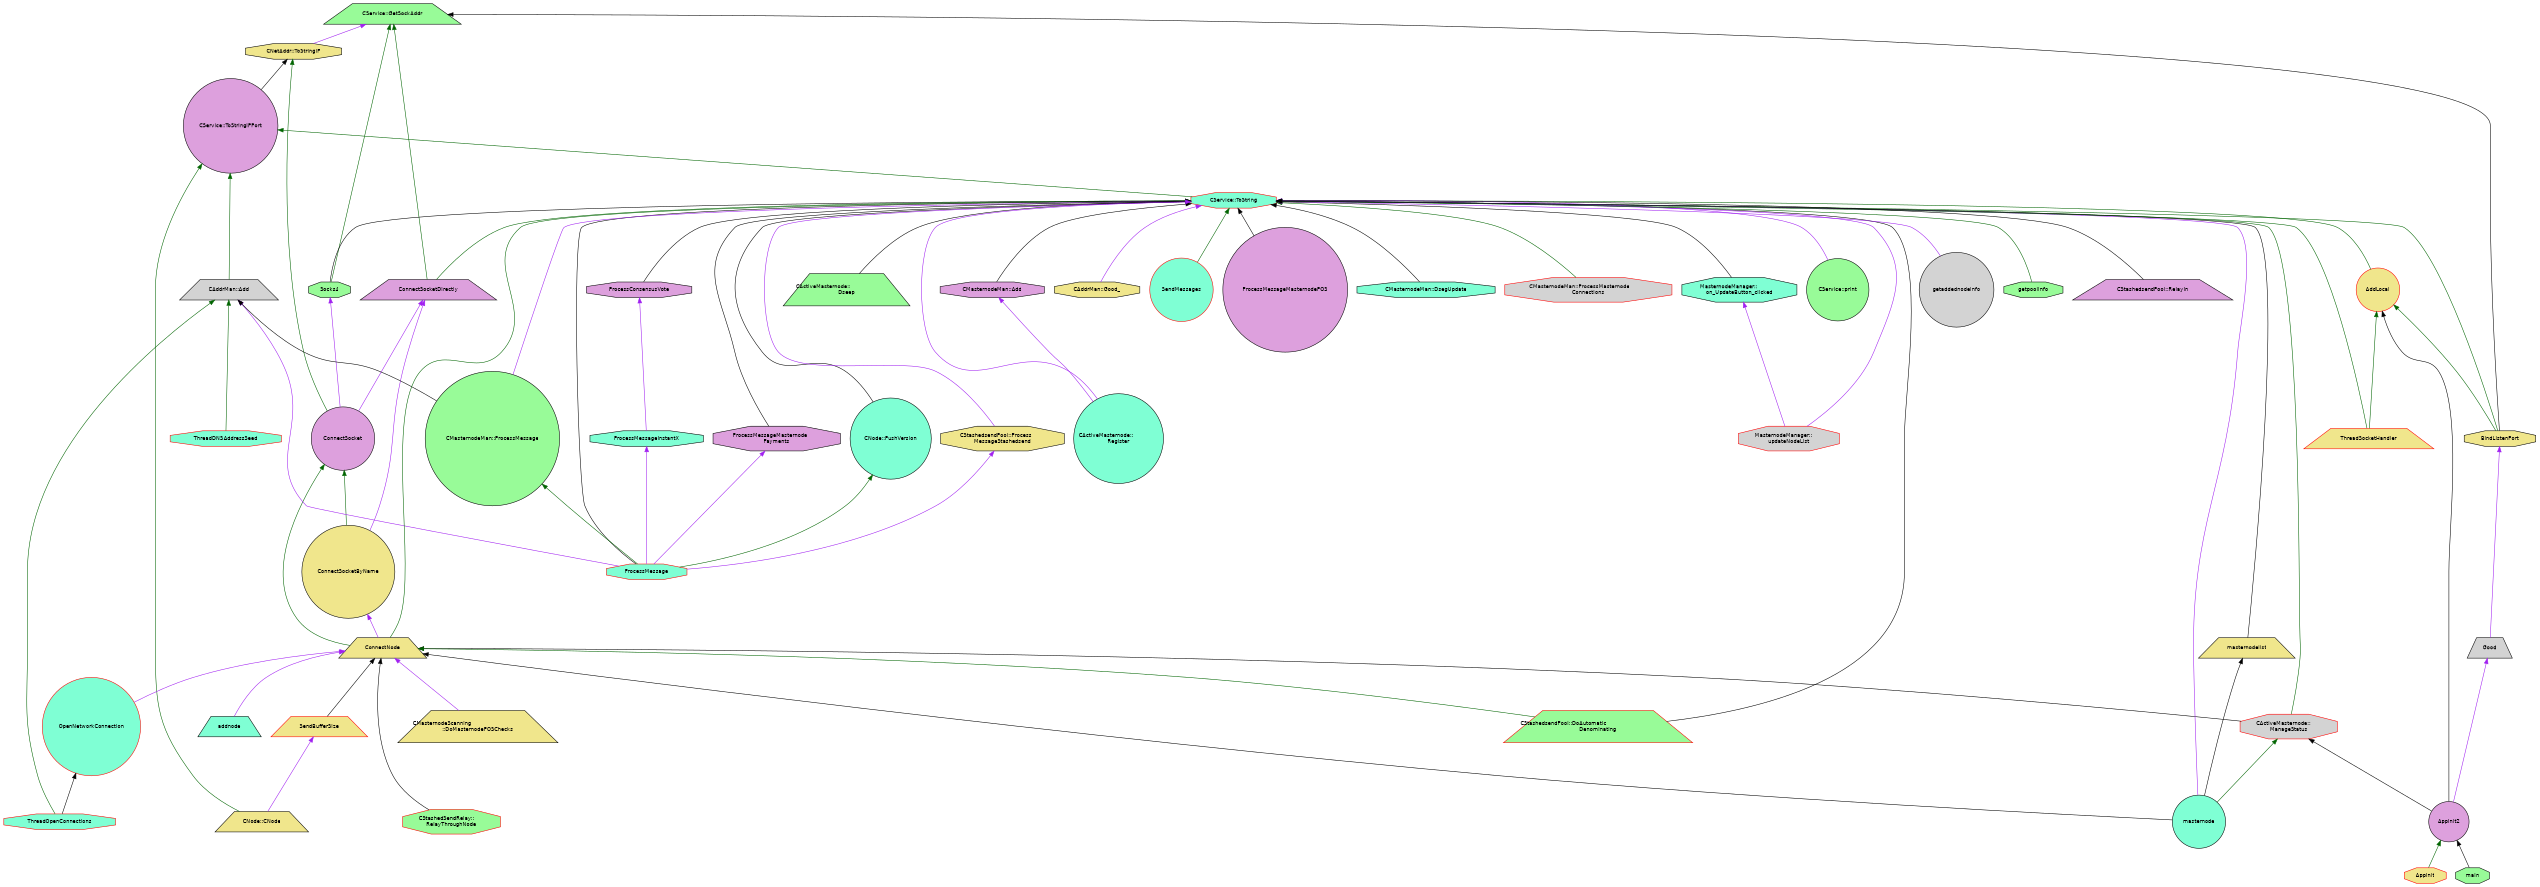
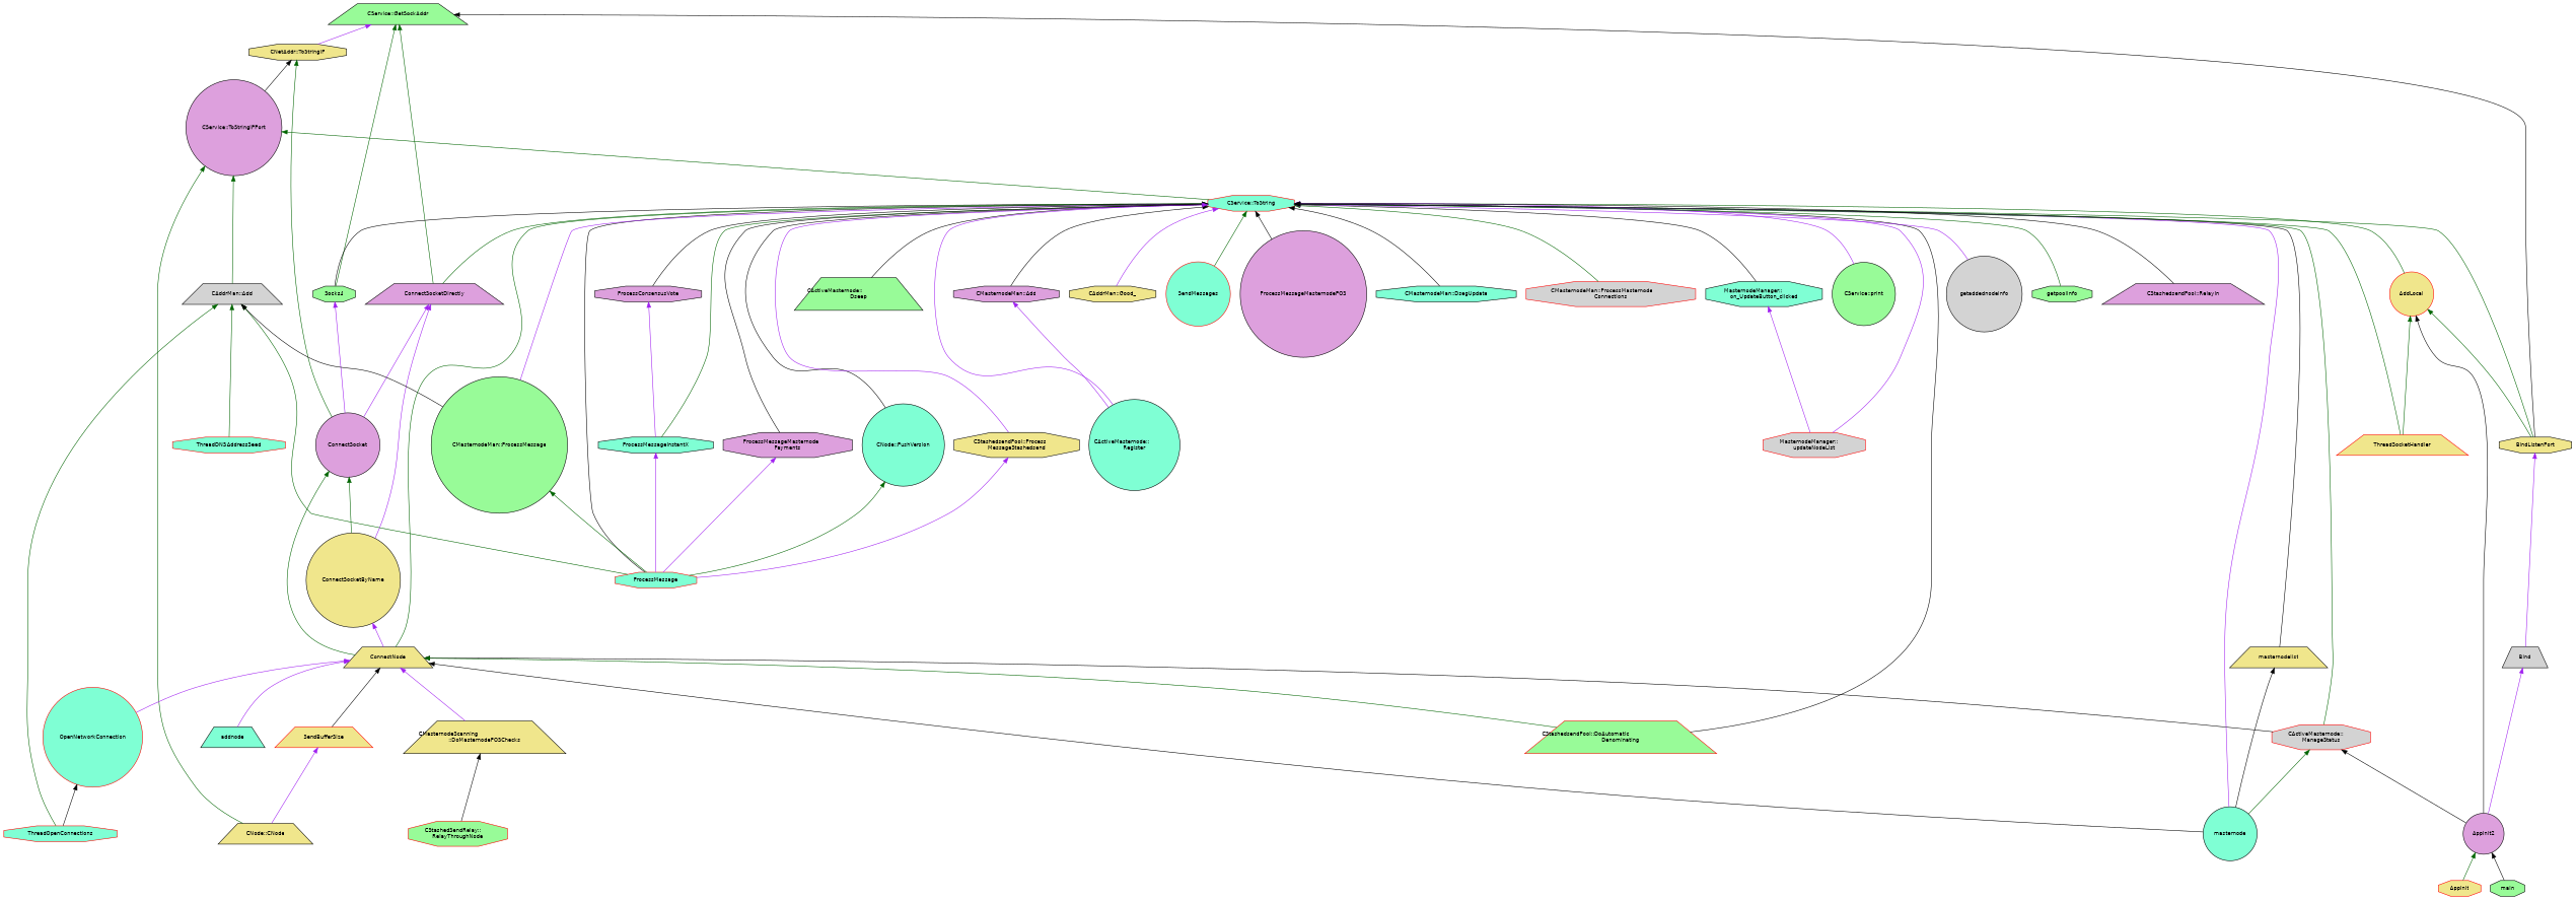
  digraph {
    rankdir=TB
    node [color=black fillcolor=khaki fontname=Helvetica fontsize=10 shape=octagon style=filled]
    edge [color=darkgreen dir=back fontname=Helvetica fontsize=10 labelfontname=Helvetica labelfontsize=10 style=solid]
    n1 [fillcolor=palegreen fontcolor=black height=0.2 label="CService::GetSockAddr" shape=trapezium width=0.4]
    n2 [height=0.2 label=BindListenPort width=0.4]
    n3 [fillcolor=palegreen height=0.2 label=Socks4 width=0.4]
    n4 [fillcolor=plum height=0.2 label=ConnectSocketDirectly shape=trapezium width=0.4]
    n5 [height=0.2 label="CNetAddr::ToStringIP" width=0.4]
-   n6 [fillcolor=lightgrey height=0.2 label=Good shape=trapezium width=0.4]
+   n6 [fillcolor=lightgrey height=0.2 label=Bind shape=trapezium width=0.4]
    n7 [fillcolor=plum height=0.2 label=ConnectSocket shape=circle width=0.4]
    n8 [height=0.2 label=ConnectSocketByName shape=circle width=0.4]
    n9 [fillcolor=plum height=0.2 label="CService::ToStringIPPort" shape=circle width=0.4]
    n10 [fillcolor=plum height=0.2 label=AppInit2 shape=circle width=0.4]
    n11 [color=red height=0.2 label=AppInit width=0.4]
    n12 [fillcolor=palegreen height=0.2 label=main width=0.4]
    n13 [height=0.2 label=ConnectNode shape=trapezium width=0.4]
    n14 [color=red fillcolor=lightgrey height=0.2 label="CActiveMasternode::\lManageStatus" width=0.4]
    n15 [fillcolor=aquamarine height=0.2 label=masternode shape=circle width=0.4]
    n16 [height=0.2 label="CMasternodeScanning\l::DoMasternodePOSChecks" shape=trapezium width=0.4]
    n17 [color=red fillcolor=aquamarine height=0.2 label=OpenNetworkConnection shape=circle width=0.4]
    n18 [color=red height=0.2 label=SendBufferSize shape=trapezium width=0.4]
    n19 [fillcolor=aquamarine height=0.2 label=addnode shape=trapezium width=0.4]
    n20 [color=red fillcolor=palegreen height=0.2 label="CStashedSendRelay::\lRelayThroughNode" width=0.4]
    n21 [color=red fillcolor=palegreen height=0.2 label="CStashedsendPool::DoAutomatic\lDenominating" shape=trapezium width=0.4]
    n22 [color=red fillcolor=aquamarine height=0.2 label=ThreadOpenConnections width=0.4]
    n23 [height=0.2 label="CNode::CNode" shape=trapezium width=0.4]
    n24 [fillcolor=lightgrey height=0.2 label="CAddrMan::Add" shape=trapezium width=0.4]
    n25 [color=red fillcolor=aquamarine height=0.2 label="CService::ToString" width=0.4]
    n26 [color=red fillcolor=aquamarine height=0.2 label=ProcessMessage width=0.4]
    n27 [fillcolor=palegreen height=0.2 label="CMasternodeMan::ProcessMessage" shape=circle width=0.4]
    n28 [color=red fillcolor=aquamarine height=0.2 label=ThreadDNSAddressSeed width=0.4]
    n29 [fillcolor=palegreen height=0.2 label="CActiveMasternode::\lDseep" shape=trapezium width=0.4]
    n30 [fillcolor=aquamarine height=0.2 label="CActiveMasternode::\lRegister" shape=circle width=0.4]
    n31 [height=0.2 label="CAddrMan::Good_" width=0.4]
    n32 [fillcolor=aquamarine height=0.2 label=ProcessMessageInstantX width=0.4]
    n33 [fillcolor=plum height=0.2 label=ProcessConsensusVote width=0.4]
    n34 [color=red fillcolor=aquamarine height=0.2 label=SendMessages shape=circle width=0.4]
    n35 [fillcolor=plum height=0.2 label="ProcessMessageMasternode\lPayments" width=0.4]
    n36 [fillcolor=plum height=0.2 label=ProcessMessageMasternodePOS shape=circle width=0.4]
    n37 [fillcolor=plum height=0.2 label="CMasternodeMan::Add" width=0.4]
    n38 [fillcolor=aquamarine height=0.2 label="CMasternodeMan::DsegUpdate" width=0.4]
    n39 [color=red fillcolor=lightgrey height=0.2 label="CMasternodeMan::ProcessMasternode\lConnections" width=0.4]
    n40 [color=red height=0.2 label=AddLocal shape=circle width=0.4]
    n41 [color=red height=0.2 label=ThreadSocketHandler shape=trapezium width=0.4]
    n42 [fillcolor=aquamarine height=0.2 label="CNode::PushVersion" shape=circle width=0.4]
    n43 [fillcolor=palegreen height=0.2 label="CService::print" shape=circle width=0.4]
    n44 [color=red fillcolor=lightgrey height=0.2 label="MasternodeManager::\lupdateNodeList" width=0.4]
    n45 [fillcolor=aquamarine height=0.2 label="MasternodeManager::\lon_UpdateButton_clicked" width=0.4]
    n46 [fillcolor=lightgrey height=0.2 label=getaddednodeinfo shape=circle width=0.4]
    n47 [fillcolor=palegreen height=0.2 label=getpoolinfo width=0.4]
    n48 [height=0.2 label=masternodelist shape=trapezium width=0.4]
    n49 [height=0.2 label="CStashedsendPool::Process\lMessageStashedsend" width=0.4]
    n50 [fillcolor=plum height=0.2 label="CStashedsendPool::RelayIn" shape=trapezium width=0.4]
    n1 -> n2 [color=black]
    n1 -> n3
    n1 -> n4
    n1 -> n5 [color=purple]
    n2 -> n6 [color=purple]
    n3 -> n7 [color=purple]
    n4 -> n7 [color=purple]
    n4 -> n8 [color=purple]
    n5 -> n7
    n5 -> n9 [color=black]
    n6 -> n10 [color=purple]
    n7 -> n8
    n7 -> n13
    n8 -> n13 [color=purple]
    n9 -> n23
    n9 -> n24
    n9 -> n25
    n10 -> n11
    n10 -> n12 [color=black]
    n13 -> n14 [color=black]
    n13 -> n15 [color=black]
    n13 -> n16 [color=purple]
    n13 -> n17 [color=purple]
    n13 -> n18 [color=black]
    n13 -> n19 [color=purple]
-   n13 -> n20 [color=black]
+   n16 -> n20 [color=black]
    n13 -> n21
    n14 -> n10 [color=black]
    n14 -> n15
    n17 -> n22 [color=black]
    n18 -> n23 [color=purple]
    n24 -> n22
-   n24 -> n26 [color=purple]
+   n24 -> n26
    n24 -> n27 [color=black]
    n24 -> n28
    n25 -> n2
    n25 -> n3 [color=black]
    n25 -> n4
    n25 -> n13
    n25 -> n14
    n25 -> n15 [color=purple]
    n25 -> n21 [color=black]
    n25 -> n26 [color=black]
    n25 -> n27 [color=purple]
    n25 -> n29 [color=black]
    n25 -> n30 [color=purple]
    n25 -> n31 [color=purple]
+   n25 -> n32
    n25 -> n33 [color=black]
    n25 -> n34
    n25 -> n35 [color=black]
    n25 -> n36 [color=black]
    n25 -> n37 [color=black]
    n25 -> n38 [color=black]
    n25 -> n39
    n25 -> n40
    n25 -> n41
    n25 -> n42 [color=black]
    n25 -> n43 [color=purple]
    n25 -> n44 [color=purple]
    n25 -> n45 [color=black]
    n25 -> n46 [color=purple]
    n25 -> n47
    n25 -> n48 [color=black]
    n25 -> n49 [color=purple]
    n25 -> n50 [color=black]
    n27 -> n26
    n32 -> n26 [color=purple]
    n33 -> n32 [color=purple]
    n35 -> n26 [color=purple]
    n37 -> n30 [color=purple]
    n40 -> n2
    n40 -> n10 [color=black]
    n40 -> n41
    n42 -> n26
    n45 -> n44 [color=purple]
    n48 -> n15 [color=black]
    n49 -> n26 [color=purple]
  }
